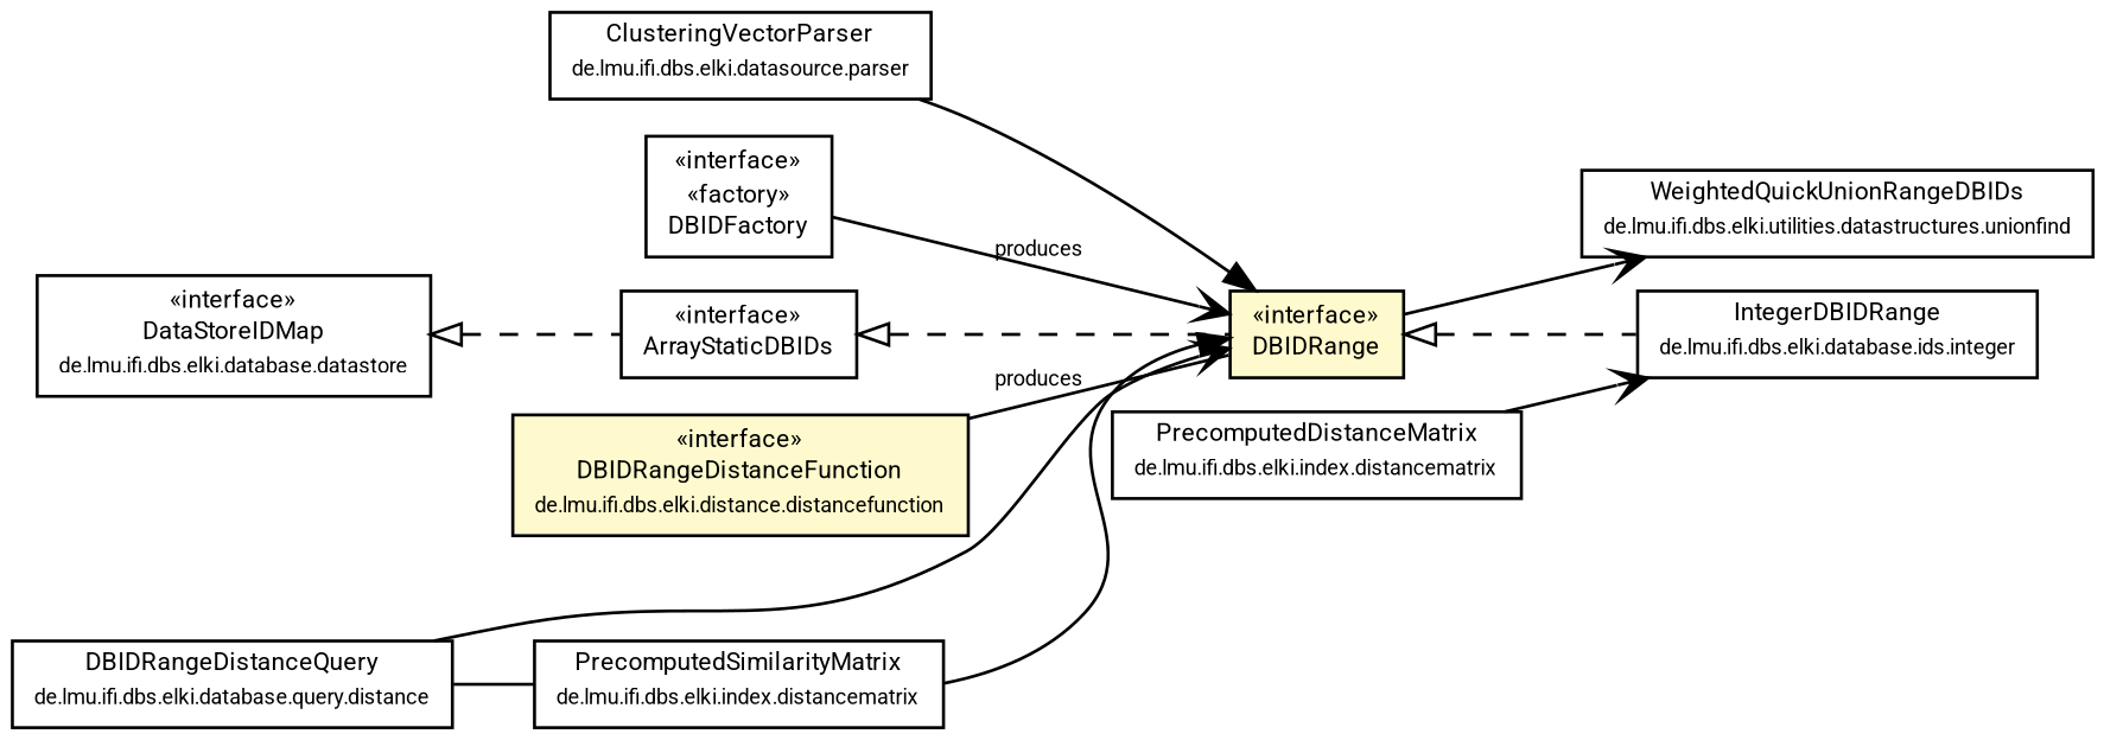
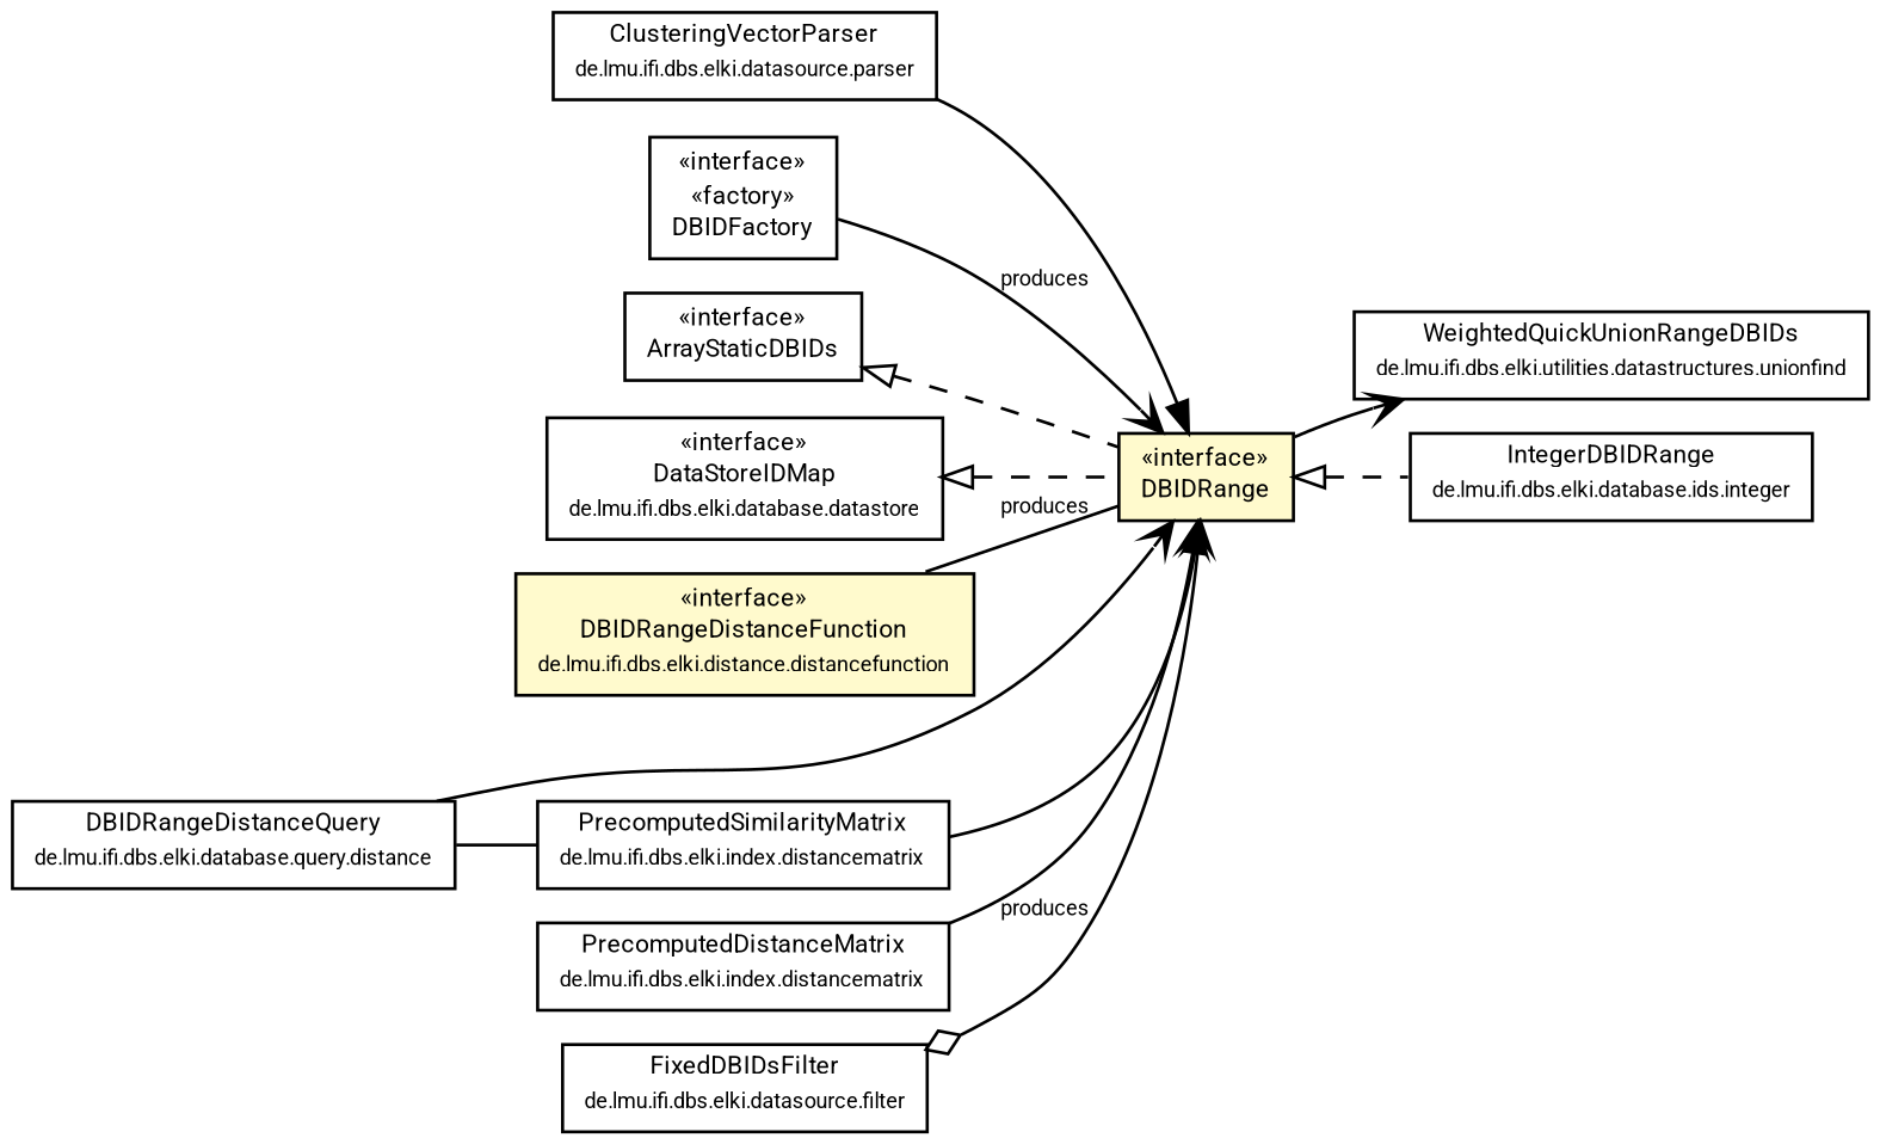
  digraph {
    nodesep=0.15
    rankdir=LR
    ranksep=0.25
    node [fontcolor=black fontname=Roboto fontsize=8 margin=0 shape=plaintext]
    edge [arrowhead=open color=black fontname=Roboto fontsize=7 labelfontname=Roboto labelfontsize=7 weight=1]
    n1 [height=0 label=<<table title="de.lmu.ifi.dbs.elki.datasource.parser.ClusteringVectorParser" border="0" cellborder="1" cellspacing="0" cellpadding="2" href="../../datasource/parser/ClusteringVectorParser.html" target="_parent"> 		<tr><td><table border="0" cellspacing="0" cellpadding="1"> 		<tr><td align="center" balign="center"> <font face="Roboto">ClusteringVectorParser</font> </td></tr> 		<tr><td align="center" balign="center"> <font face="Roboto" point-size="7.0">de.lmu.ifi.dbs.elki.datasource.parser</font> </td></tr> 		</table></td></tr> 		</table>> width=0]
    n2 [height=0 label=<<table title="de.lmu.ifi.dbs.elki.database.ids.DBIDRange" border="0" cellborder="1" cellspacing="0" cellpadding="2" bgcolor="lemonChiffon" href="DBIDRange.html" target="_parent"> 		<tr><td><table border="0" cellspacing="0" cellpadding="1"> 		<tr><td align="center" balign="center"> &#171;interface&#187; </td></tr> 		<tr><td align="center" balign="center"> <font face="Roboto">DBIDRange</font> </td></tr> 		</table></td></tr> 		</table>> width=0]
    n3 [height=0 label=<<table title="de.lmu.ifi.dbs.elki.utilities.datastructures.unionfind.WeightedQuickUnionRangeDBIDs" border="0" cellborder="1" cellspacing="0" cellpadding="2" href="../../utilities/datastructures/unionfind/WeightedQuickUnionRangeDBIDs.html" target="_parent"> 		<tr><td><table border="0" cellspacing="0" cellpadding="1"> 		<tr><td align="center" balign="center"> <font face="Roboto">WeightedQuickUnionRangeDBIDs</font> </td></tr> 		<tr><td align="center" balign="center"> <font face="Roboto" point-size="7.0">de.lmu.ifi.dbs.elki.utilities.datastructures.unionfind</font> </td></tr> 		</table></td></tr> 		</table>> width=0]
    n4 [height=0 label=<<table title="de.lmu.ifi.dbs.elki.database.ids.integer.IntegerDBIDRange" border="0" cellborder="1" cellspacing="0" cellpadding="2" href="integer/IntegerDBIDRange.html" target="_parent"> 		<tr><td><table border="0" cellspacing="0" cellpadding="1"> 		<tr><td align="center" balign="center"> <font face="Roboto">IntegerDBIDRange</font> </td></tr> 		<tr><td align="center" balign="center"> <font face="Roboto" point-size="7.0">de.lmu.ifi.dbs.elki.database.ids.integer</font> </td></tr> 		</table></td></tr> 		</table>> width=0]
    n5 [height=0 label=<<table title="de.lmu.ifi.dbs.elki.database.ids.DBIDFactory" border="0" cellborder="1" cellspacing="0" cellpadding="2" href="DBIDFactory.html" target="_parent"> 		<tr><td><table border="0" cellspacing="0" cellpadding="1"> 		<tr><td align="center" balign="center"> &#171;interface&#187; </td></tr> 		<tr><td align="center" balign="center"> &#171;factory&#187; </td></tr> 		<tr><td align="center" balign="center"> <font face="Roboto">DBIDFactory</font> </td></tr> 		</table></td></tr> 		</table>> width=0]
    n6 [height=0 label=<<table title="de.lmu.ifi.dbs.elki.database.ids.ArrayStaticDBIDs" border="0" cellborder="1" cellspacing="0" cellpadding="2" href="ArrayStaticDBIDs.html" target="_parent"> 		<tr><td><table border="0" cellspacing="0" cellpadding="1"> 		<tr><td align="center" balign="center"> &#171;interface&#187; </td></tr> 		<tr><td align="center" balign="center"> <font face="Roboto">ArrayStaticDBIDs</font> </td></tr> 		</table></td></tr> 		</table>> width=0]
    n7 [height=0 label=<<table title="de.lmu.ifi.dbs.elki.database.datastore.DataStoreIDMap" border="0" cellborder="1" cellspacing="0" cellpadding="2" href="../datastore/DataStoreIDMap.html" target="_parent"> 		<tr><td><table border="0" cellspacing="0" cellpadding="1"> 		<tr><td align="center" balign="center"> &#171;interface&#187; </td></tr> 		<tr><td align="center" balign="center"> <font face="Roboto">DataStoreIDMap</font> </td></tr> 		<tr><td align="center" balign="center"> <font face="Roboto" point-size="7.0">de.lmu.ifi.dbs.elki.database.datastore</font> </td></tr> 		</table></td></tr> 		</table>> width=0]
    n8 [height=0 label=<<table title="de.lmu.ifi.dbs.elki.distance.distancefunction.DBIDRangeDistanceFunction" border="0" cellborder="1" cellspacing="0" cellpadding="2" bgcolor="LemonChiffon" href="../../distance/distancefunction/DBIDRangeDistanceFunction.html" target="_parent"> 		<tr><td><table border="0" cellspacing="0" cellpadding="1"> 		<tr><td align="center" balign="center"> &#171;interface&#187; </td></tr> 		<tr><td align="center" balign="center"> <font face="Roboto">DBIDRangeDistanceFunction</font> </td></tr> 		<tr><td align="center" balign="center"> <font face="Roboto" point-size="7.0">de.lmu.ifi.dbs.elki.distance.distancefunction</font> </td></tr> 		</table></td></tr> 		</table>> width=0]
    n9 [height=0 label=<<table title="de.lmu.ifi.dbs.elki.database.query.distance.DBIDRangeDistanceQuery" border="0" cellborder="1" cellspacing="0" cellpadding="2" href="../query/distance/DBIDRangeDistanceQuery.html" target="_parent"> 		<tr><td><table border="0" cellspacing="0" cellpadding="1"> 		<tr><td align="center" balign="center"> <font face="Roboto">DBIDRangeDistanceQuery</font> </td></tr> 		<tr><td align="center" balign="center"> <font face="Roboto" point-size="7.0">de.lmu.ifi.dbs.elki.database.query.distance</font> </td></tr> 		</table></td></tr> 		</table>> width=0]
    n10 [height=0 label=<<table title="de.lmu.ifi.dbs.elki.index.distancematrix.PrecomputedSimilarityMatrix" border="0" cellborder="1" cellspacing="0" cellpadding="2" href="../../index/distancematrix/PrecomputedSimilarityMatrix.html" target="_parent"> 		<tr><td><table border="0" cellspacing="0" cellpadding="1"> 		<tr><td align="center" balign="center"> <font face="Roboto">PrecomputedSimilarityMatrix</font> </td></tr> 		<tr><td align="center" balign="center"> <font face="Roboto" point-size="7.0">de.lmu.ifi.dbs.elki.index.distancematrix</font> </td></tr> 		</table></td></tr> 		</table>> width=0]
    n11 [height=0 label=<<table title="de.lmu.ifi.dbs.elki.index.distancematrix.PrecomputedDistanceMatrix" border="0" cellborder="1" cellspacing="0" cellpadding="2" href="../../index/distancematrix/PrecomputedDistanceMatrix.html" target="_parent"> 		<tr><td><table border="0" cellspacing="0" cellpadding="1"> 		<tr><td align="center" balign="center"> <font face="Roboto">PrecomputedDistanceMatrix</font> </td></tr> 		<tr><td align="center" balign="center"> <font face="Roboto" point-size="7.0">de.lmu.ifi.dbs.elki.index.distancematrix</font> </td></tr> 		</table></td></tr> 		</table>> width=0]
+   n12 [height=0 label=<<table title="de.lmu.ifi.dbs.elki.datasource.filter.FixedDBIDsFilter" border="0" cellborder="1" cellspacing="0" cellpadding="2" href="../../datasource/filter/FixedDBIDsFilter.html" target="_parent"> 		<tr><td><table border="0" cellspacing="0" cellpadding="1"> 		<tr><td align="center" balign="center"> <font face="Roboto">FixedDBIDsFilter</font> </td></tr> 		<tr><td align="center" balign="center"> <font face="Roboto" point-size="7.0">de.lmu.ifi.dbs.elki.datasource.filter</font> </td></tr> 		</table></td></tr> 		</table>> width=0]
    n1 -> n2 [arrowhead=normal]
    n2 -> n3
    n2 -> n4 [arrowtail=empty dir=back style=dashed weight=9 arrowhead=""]
    n5 -> n2 [label=produces]
    n6 -> n2 [arrowtail=empty dir=back style=dashed weight=9 arrowhead=""]
-   n7 -> n6 [arrowtail=empty dir=back style=dashed weight=9 arrowhead=""]
+   n7 -> n2 [arrowtail=empty dir=back style=dashed weight=9 arrowhead=""]
    n8 -> n2 [arrowhead=none label=produces weight=2]
    n9 -> n2
    n9 -> n10 [arrowhead=none weight=2]
    n10 -> n2 [arrowhead=normal]
-   n11 -> n4
+   n11 -> n2
+   n12 -> n2 [arrowtail=ediamond dir=both label=produces weight=3]
  }
